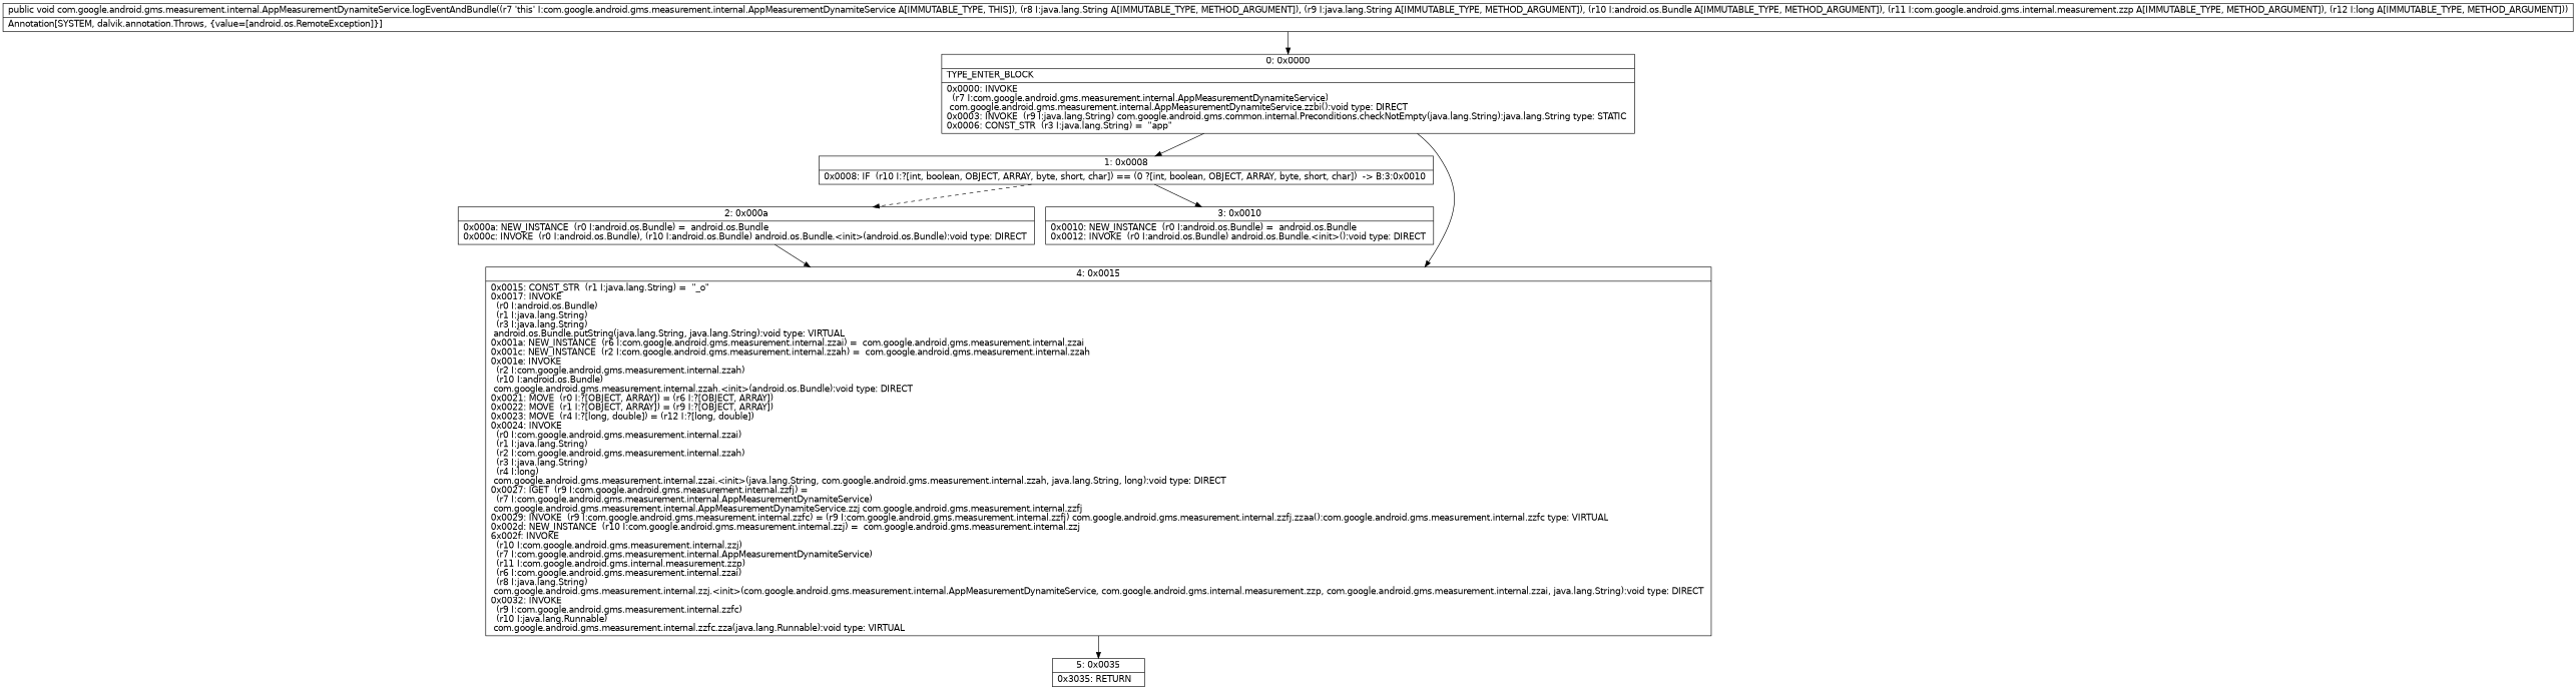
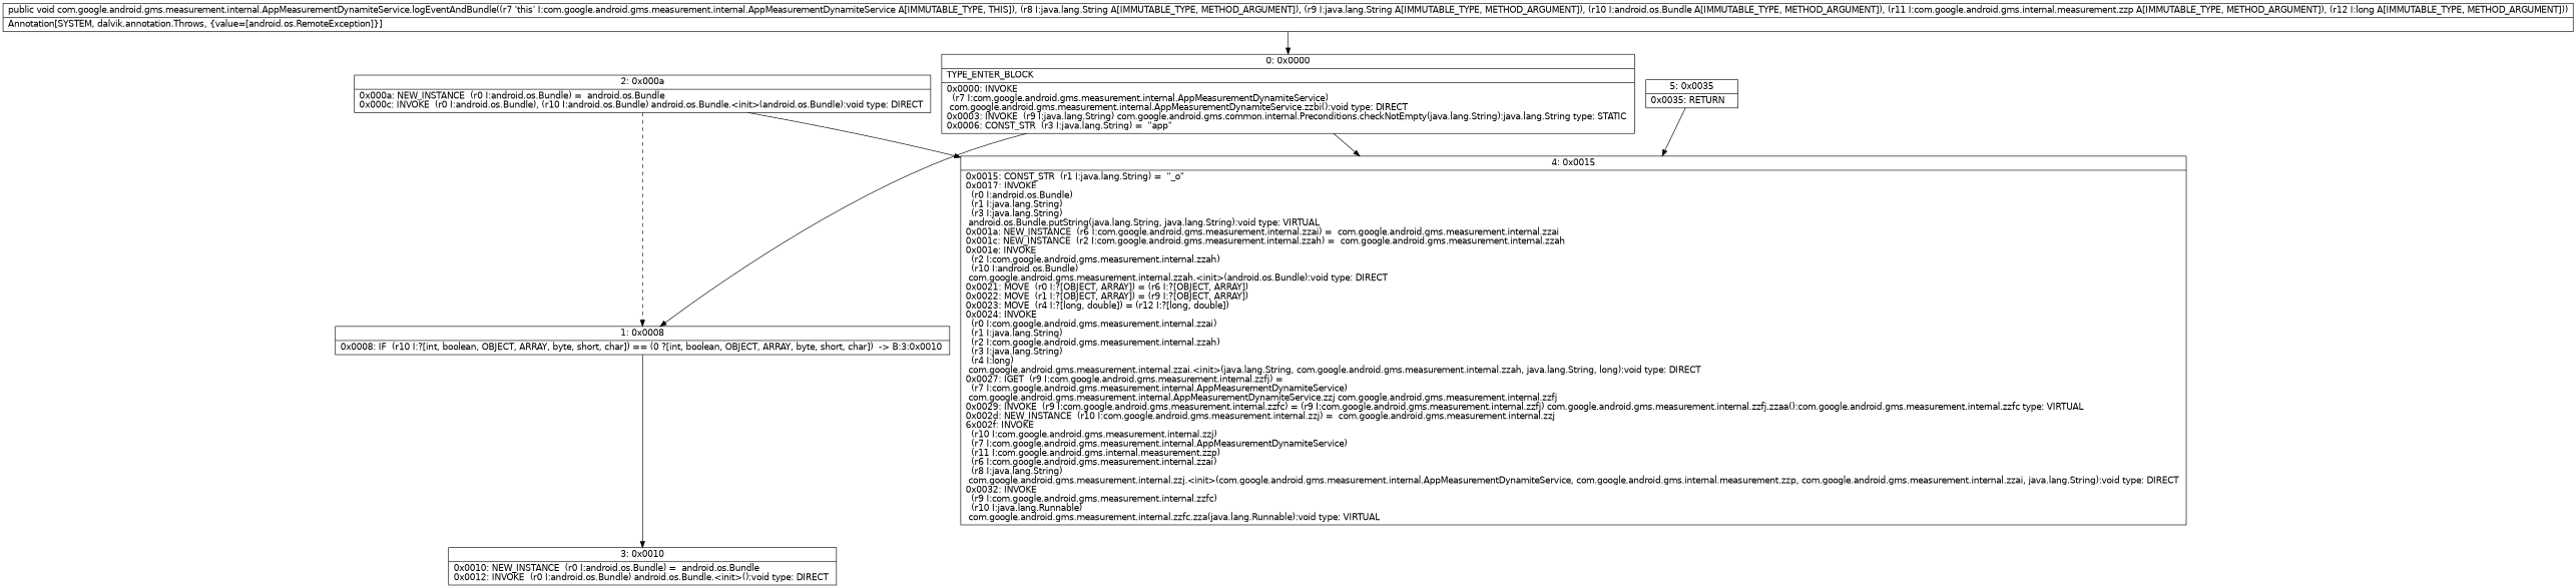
  digraph {
    fontname="DejaVu Sans"
    node [fontname="DejaVu Sans" shape=record]
    edge [fontname="DejaVu Sans"]
    n1 [label="{0\:\ 0x0000|TYPE_ENTER_BLOCK\l|0x0000: INVOKE  \l  (r7 I:com.google.android.gms.measurement.internal.AppMeasurementDynamiteService)\l com.google.android.gms.measurement.internal.AppMeasurementDynamiteService.zzbi():void type: DIRECT \l0x0003: INVOKE  (r9 I:java.lang.String) com.google.android.gms.common.internal.Preconditions.checkNotEmpty(java.lang.String):java.lang.String type: STATIC \l0x0006: CONST_STR  (r3 I:java.lang.String) =  \"app\" \l}"]
    n2 [label="{1\:\ 0x0008|0x0008: IF  (r10 I:?[int, boolean, OBJECT, ARRAY, byte, short, char]) == (0 ?[int, boolean, OBJECT, ARRAY, byte, short, char])  \-\> B:3:0x0010 \l}"]
    n3 [label="{4\:\ 0x0015|0x0015: CONST_STR  (r1 I:java.lang.String) =  \"_o\" \l0x0017: INVOKE  \l  (r0 I:android.os.Bundle)\l  (r1 I:java.lang.String)\l  (r3 I:java.lang.String)\l android.os.Bundle.putString(java.lang.String, java.lang.String):void type: VIRTUAL \l0x001a: NEW_INSTANCE  (r6 I:com.google.android.gms.measurement.internal.zzai) =  com.google.android.gms.measurement.internal.zzai \l0x001c: NEW_INSTANCE  (r2 I:com.google.android.gms.measurement.internal.zzah) =  com.google.android.gms.measurement.internal.zzah \l0x001e: INVOKE  \l  (r2 I:com.google.android.gms.measurement.internal.zzah)\l  (r10 I:android.os.Bundle)\l com.google.android.gms.measurement.internal.zzah.\<init\>(android.os.Bundle):void type: DIRECT \l0x0021: MOVE  (r0 I:?[OBJECT, ARRAY]) = (r6 I:?[OBJECT, ARRAY]) \l0x0022: MOVE  (r1 I:?[OBJECT, ARRAY]) = (r9 I:?[OBJECT, ARRAY]) \l0x0023: MOVE  (r4 I:?[long, double]) = (r12 I:?[long, double]) \l0x0024: INVOKE  \l  (r0 I:com.google.android.gms.measurement.internal.zzai)\l  (r1 I:java.lang.String)\l  (r2 I:com.google.android.gms.measurement.internal.zzah)\l  (r3 I:java.lang.String)\l  (r4 I:long)\l com.google.android.gms.measurement.internal.zzai.\<init\>(java.lang.String, com.google.android.gms.measurement.internal.zzah, java.lang.String, long):void type: DIRECT \l0x0027: IGET  (r9 I:com.google.android.gms.measurement.internal.zzfj) = \l  (r7 I:com.google.android.gms.measurement.internal.AppMeasurementDynamiteService)\l com.google.android.gms.measurement.internal.AppMeasurementDynamiteService.zzj com.google.android.gms.measurement.internal.zzfj \l0x0029: INVOKE  (r9 I:com.google.android.gms.measurement.internal.zzfc) = (r9 I:com.google.android.gms.measurement.internal.zzfj) com.google.android.gms.measurement.internal.zzfj.zzaa():com.google.android.gms.measurement.internal.zzfc type: VIRTUAL \l0x002d: NEW_INSTANCE  (r10 I:com.google.android.gms.measurement.internal.zzj) =  com.google.android.gms.measurement.internal.zzj \l6x002f: INVOKE  \l  (r10 I:com.google.android.gms.measurement.internal.zzj)\l  (r7 I:com.google.android.gms.measurement.internal.AppMeasurementDynamiteService)\l  (r11 I:com.google.android.gms.internal.measurement.zzp)\l  (r6 I:com.google.android.gms.measurement.internal.zzai)\l  (r8 I:java.lang.String)\l com.google.android.gms.measurement.internal.zzj.\<init\>(com.google.android.gms.measurement.internal.AppMeasurementDynamiteService, com.google.android.gms.internal.measurement.zzp, com.google.android.gms.measurement.internal.zzai, java.lang.String):void type: DIRECT \l0x0032: INVOKE  \l  (r9 I:com.google.android.gms.measurement.internal.zzfc)\l  (r10 I:java.lang.Runnable)\l com.google.android.gms.measurement.internal.zzfc.zza(java.lang.Runnable):void type: VIRTUAL \l}"]
    n4 [label="{2\:\ 0x000a|0x000a: NEW_INSTANCE  (r0 I:android.os.Bundle) =  android.os.Bundle \l0x000c: INVOKE  (r0 I:android.os.Bundle), (r10 I:android.os.Bundle) android.os.Bundle.\<init\>(android.os.Bundle):void type: DIRECT \l}"]
    n5 [label="{3\:\ 0x0010|0x0010: NEW_INSTANCE  (r0 I:android.os.Bundle) =  android.os.Bundle \l0x0012: INVOKE  (r0 I:android.os.Bundle) android.os.Bundle.\<init\>():void type: DIRECT \l}"]
-   n6 [label="{5\:\ 0x0035|0x3035: RETURN   \l}"]
+   n6 [label="{5\:\ 0x0035|0x0035: RETURN   \l}"]
    n7 [label="{public void com.google.android.gms.measurement.internal.AppMeasurementDynamiteService.logEventAndBundle((r7 'this' I:com.google.android.gms.measurement.internal.AppMeasurementDynamiteService A[IMMUTABLE_TYPE, THIS]), (r8 I:java.lang.String A[IMMUTABLE_TYPE, METHOD_ARGUMENT]), (r9 I:java.lang.String A[IMMUTABLE_TYPE, METHOD_ARGUMENT]), (r10 I:android.os.Bundle A[IMMUTABLE_TYPE, METHOD_ARGUMENT]), (r11 I:com.google.android.gms.internal.measurement.zzp A[IMMUTABLE_TYPE, METHOD_ARGUMENT]), (r12 I:long A[IMMUTABLE_TYPE, METHOD_ARGUMENT]))  | Annotation[SYSTEM, dalvik.annotation.Throws, \{value=[android.os.RemoteException]\}]\l}"]
    n1 -> n2
    n1 -> n3
-   n2 -> n4 [style=dashed]
+   n4 -> n2 [style=dashed]
    n2 -> n5
-   n3 -> n6
+   n6 -> n3
    n4 -> n3
    n7 -> n1
  }
